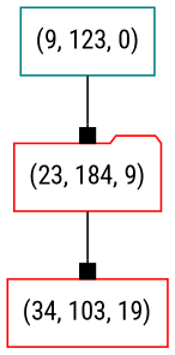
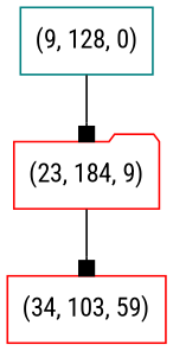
  digraph {
    fontname="Roboto Condensed"
    node [color=red fontname="Roboto Condensed" shape=box]
    edge [arrowhead=box fontname="Roboto Condensed"]
-   "(9, 128, 0)" [color=teal label="(9, 123, 0)"]
+   "(9, 128, 0)" [color=teal]
    n2 [label="(23, 184, 9)" shape=folder]
-   "(34, 103, 19)"
+   "(34, 103, 19)" [label="(34, 103, 59)"]
    "(9, 128, 0)" -> n2
    n2 -> "(34, 103, 19)"
  }
